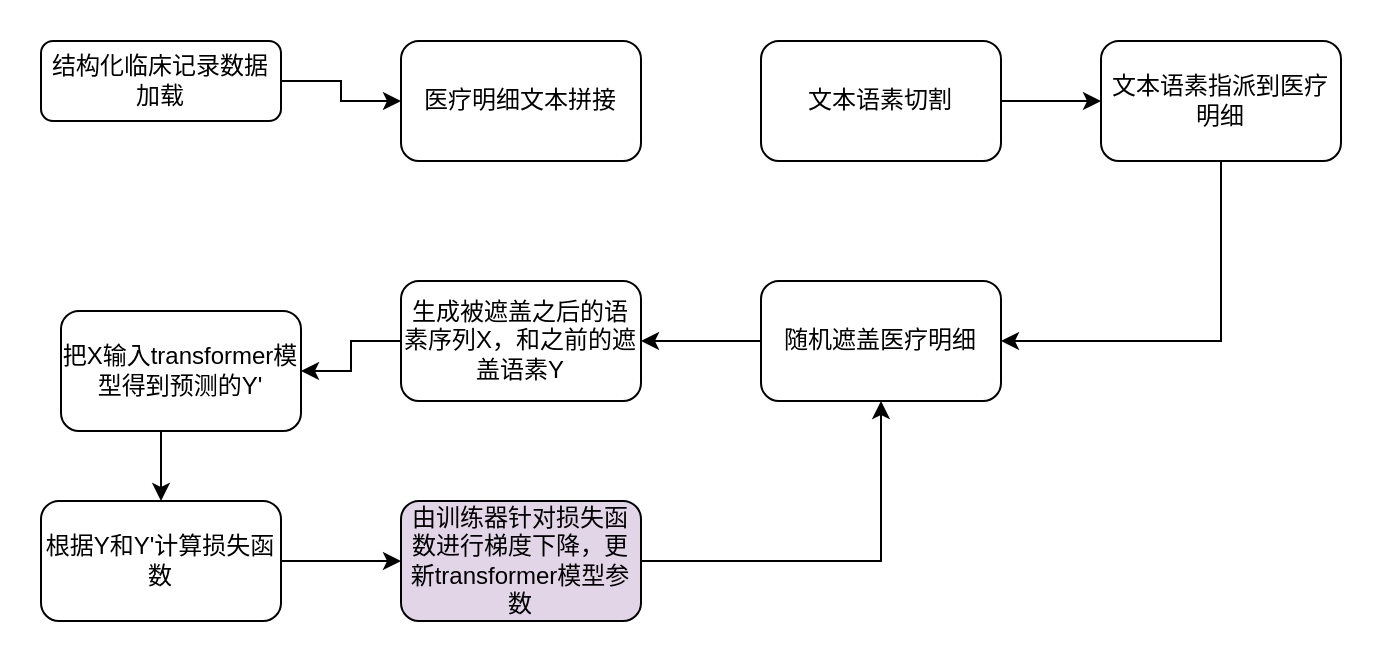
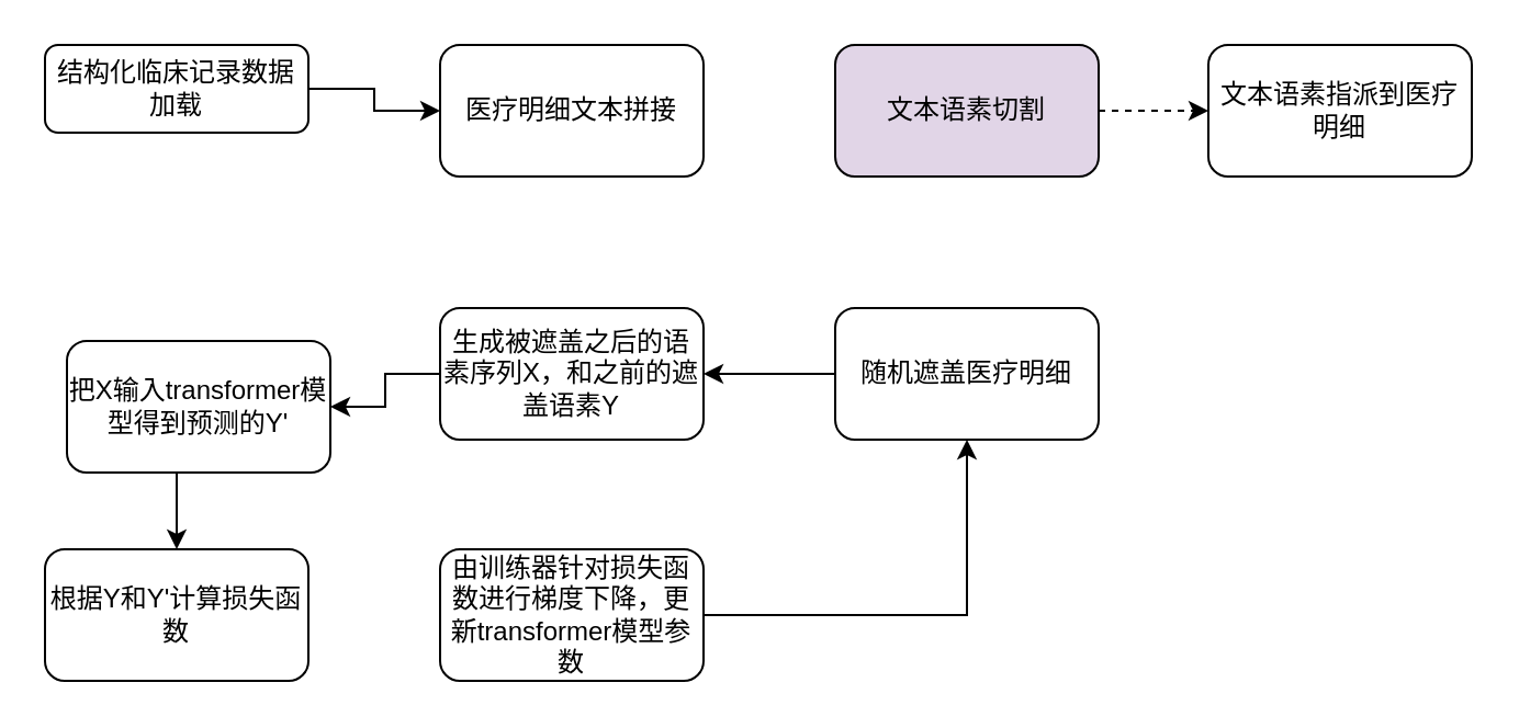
  <mxCell id="0" />
  <mxCell id="1" parent="0" />
  <mxCell id="2" style="edgeStyle=orthogonalEdgeStyle;rounded=0;orthogonalLoop=1;jettySize=auto;html=1;exitX=1;exitY=0.5;exitDx=0;exitDy=0;entryX=0;entryY=0.5;entryDx=0;entryDy=0;" parent="1" source="3" target="4" edge="1"><mxGeometry relative="1" as="geometry" /></mxCell>
  <mxCell id="3" value="结构化临床记录数据加载" style="rounded=1;whiteSpace=wrap;html=1;" parent="1" vertex="1"><mxGeometry x="20" y="20" width="120" height="40" as="geometry" /></mxCell>
  <mxCell id="4" value="医疗明细文本拼接" style="rounded=1;whiteSpace=wrap;html=1;" parent="1" vertex="1"><mxGeometry x="200" y="20" width="120" height="60" as="geometry" /></mxCell>
- <mxCell id="5" value="文本语素切割" style="rounded=1;whiteSpace=wrap;html=1;" parent="1" vertex="1"><mxGeometry x="380" y="20" width="120" height="60" as="geometry" /></mxCell>
+ <mxCell id="5" value="文本语素切割" style="rounded=1;whiteSpace=wrap;html=1;fillColor=#e1d5e7;" parent="1" vertex="1"><mxGeometry x="380" y="20" width="120" height="60" as="geometry" /></mxCell>
  <mxCell id="6" value="文本语素指派到医疗明细" style="rounded=1;whiteSpace=wrap;html=1;" parent="1" vertex="1"><mxGeometry x="550" y="20" width="120" height="60" as="geometry" /></mxCell>
  <mxCell id="7" value="随机遮盖医疗明细" style="rounded=1;whiteSpace=wrap;html=1;" parent="1" vertex="1"><mxGeometry x="380" y="140" width="120" height="60" as="geometry" /></mxCell>
- <mxCell id="8" style="edgeStyle=orthogonalEdgeStyle;rounded=0;orthogonalLoop=1;jettySize=auto;html=1;exitX=0.5;exitY=1;exitDx=0;exitDy=0;entryX=1;entryY=0.5;entryDx=0;entryDy=0;" parent="1" source="6" target="7" edge="1"><mxGeometry relative="1" as="geometry"><mxPoint x="450" y="90" as="sourcePoint" /><mxPoint x="450" y="150" as="targetPoint" /></mxGeometry></mxCell>
  <mxCell id="9" value="生成被遮盖之后的语素序列X，和之前的遮盖语素Y" style="rounded=1;whiteSpace=wrap;html=1;" parent="1" vertex="1"><mxGeometry x="200" y="140" width="120" height="60" as="geometry" /></mxCell>
  <mxCell id="10" style="edgeStyle=orthogonalEdgeStyle;rounded=0;orthogonalLoop=1;jettySize=auto;html=1;entryX=1;entryY=0.5;entryDx=0;entryDy=0;exitX=0;exitY=0.5;exitDx=0;exitDy=0;" parent="1" source="7" target="9" edge="1"><mxGeometry relative="1" as="geometry"><mxPoint x="200" y="170" as="sourcePoint" /><mxPoint x="330" y="180" as="targetPoint" /></mxGeometry></mxCell>
  <mxCell id="11" value="把X输入transformer模型得到预测的Y'" style="rounded=1;whiteSpace=wrap;html=1;" parent="1" vertex="1"><mxGeometry x="30" y="155" width="120" height="60" as="geometry" /></mxCell>
  <mxCell id="12" style="edgeStyle=orthogonalEdgeStyle;rounded=0;orthogonalLoop=1;jettySize=auto;html=1;exitX=0;exitY=0.5;exitDx=0;exitDy=0;entryX=1;entryY=0.5;entryDx=0;entryDy=0;" parent="1" source="9" target="11" edge="1"><mxGeometry relative="1" as="geometry"><mxPoint x="450" y="90" as="sourcePoint" /><mxPoint x="450" y="150" as="targetPoint" /></mxGeometry></mxCell>
  <mxCell id="13" value="根据Y和Y'计算损失函数" style="rounded=1;whiteSpace=wrap;html=1;" parent="1" vertex="1"><mxGeometry x="20" y="250" width="120" height="60" as="geometry" /></mxCell>
  <mxCell id="14" style="edgeStyle=orthogonalEdgeStyle;rounded=0;orthogonalLoop=1;jettySize=auto;html=1;exitX=0.5;exitY=1;exitDx=0;exitDy=0;entryX=0.5;entryY=0;entryDx=0;entryDy=0;" parent="1" source="11" target="13" edge="1"><mxGeometry relative="1" as="geometry"><mxPoint x="90" y="210" as="sourcePoint" /><mxPoint x="90" y="260" as="targetPoint" /></mxGeometry></mxCell>
- <mxCell id="15" value="由训练器针对损失函数进行梯度下降，更新transformer模型参数" style="rounded=1;whiteSpace=wrap;html=1;fillColor=#e1d5e7;" parent="1" vertex="1"><mxGeometry x="200" y="250" width="120" height="60" as="geometry" /></mxCell>
- <mxCell id="16" style="edgeStyle=orthogonalEdgeStyle;rounded=0;orthogonalLoop=1;jettySize=auto;html=1;entryX=0;entryY=0.5;entryDx=0;entryDy=0;exitX=1;exitY=0.5;exitDx=0;exitDy=0;" parent="1" source="13" target="15" edge="1"><mxGeometry relative="1" as="geometry"><mxPoint x="320" y="280" as="sourcePoint" /><mxPoint x="210" y="290" as="targetPoint" /></mxGeometry></mxCell>
- <mxCell id="17" style="edgeStyle=orthogonalEdgeStyle;rounded=0;orthogonalLoop=1;jettySize=auto;html=1;entryX=0;entryY=0.5;entryDx=0;entryDy=0;exitX=1;exitY=0.5;exitDx=0;exitDy=0;" parent="1" source="5" target="6" edge="1"><mxGeometry relative="1" as="geometry"><mxPoint x="510" y="40" as="sourcePoint" /><mxPoint x="390" y="60" as="targetPoint" /></mxGeometry></mxCell>
+ <mxCell id="15" value="由训练器针对损失函数进行梯度下降，更新transformer模型参数" style="rounded=1;whiteSpace=wrap;html=1;" parent="1" vertex="1"><mxGeometry x="200" y="250" width="120" height="60" as="geometry" /></mxCell>
+ <mxCell id="17" style="edgeStyle=orthogonalEdgeStyle;rounded=0;orthogonalLoop=1;jettySize=auto;html=1;entryX=0;entryY=0.5;entryDx=0;entryDy=0;exitX=1;exitY=0.5;exitDx=0;exitDy=0;dashed=1;" parent="1" source="5" target="6" edge="1"><mxGeometry relative="1" as="geometry"><mxPoint x="510" y="40" as="sourcePoint" /><mxPoint x="390" y="60" as="targetPoint" /></mxGeometry></mxCell>
  <mxCell id="18" style="edgeStyle=orthogonalEdgeStyle;rounded=0;orthogonalLoop=1;jettySize=auto;html=1;entryX=0.5;entryY=1;entryDx=0;entryDy=0;exitX=1;exitY=0.5;exitDx=0;exitDy=0;" parent="1" source="15" target="7" edge="1"><mxGeometry relative="1" as="geometry"><mxPoint x="150" y="290" as="sourcePoint" /><mxPoint x="210" y="290" as="targetPoint" /></mxGeometry></mxCell>
